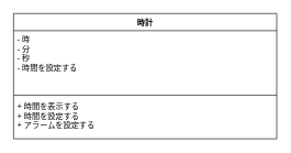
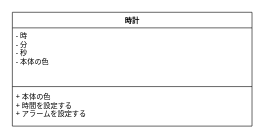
  <mxCell id="0" />
  <mxCell id="1" parent="0" />
  <mxCell id="2" value="時計" style="swimlane;fontStyle=1;align=center;verticalAlign=top;childLayout=stackLayout;horizontal=1;startSize=26;horizontalStack=0;resizeParent=1;resizeParentMax=0;resizeLast=0;collapsible=1;marginBottom=0;" vertex="1" parent="1"><mxGeometry x="20" y="20" width="400" height="190" as="geometry" /></mxCell>
- <mxCell id="3" value="- 時&#10;- 分&#10;- 秒&#10;- 時間を設定する" style="text;strokeColor=none;fillColor=none;align=left;verticalAlign=top;spacingLeft=4;spacingRight=4;overflow=hidden;rotatable=0;points=[[0,0.5],[1,0.5]];portConstraint=eastwest;" vertex="1" parent="2"><mxGeometry y="26" width="400" height="94" as="geometry" /></mxCell>
+ <mxCell id="3" value="- 時&#10;- 分&#10;- 秒&#10;- 本体の色" style="text;strokeColor=none;fillColor=none;align=left;verticalAlign=top;spacingLeft=4;spacingRight=4;overflow=hidden;rotatable=0;points=[[0,0.5],[1,0.5]];portConstraint=eastwest;" vertex="1" parent="2"><mxGeometry y="26" width="400" height="94" as="geometry" /></mxCell>
  <mxCell id="4" value="" style="line;strokeWidth=1;fillColor=none;align=left;verticalAlign=middle;spacingTop=-1;spacingLeft=3;spacingRight=3;rotatable=0;labelPosition=right;points=[];portConstraint=eastwest;" vertex="1" parent="2"><mxGeometry y="120" width="400" height="8" as="geometry" /></mxCell>
- <mxCell id="5" value="+ 時間を表示する&#10;+ 時間を設定する&#10;+ アラームを設定する" style="text;strokeColor=none;fillColor=none;align=left;verticalAlign=top;spacingLeft=4;spacingRight=4;overflow=hidden;rotatable=0;points=[[0,0.5],[1,0.5]];portConstraint=eastwest;" vertex="1" parent="2"><mxGeometry y="128" width="400" height="62" as="geometry" /></mxCell>
+ <mxCell id="5" value="+ 本体の色&#10;+ 時間を設定する&#10;+ アラームを設定する" style="text;strokeColor=none;fillColor=none;align=left;verticalAlign=top;spacingLeft=4;spacingRight=4;overflow=hidden;rotatable=0;points=[[0,0.5],[1,0.5]];portConstraint=eastwest;" vertex="1" parent="2"><mxGeometry y="128" width="400" height="62" as="geometry" /></mxCell>
